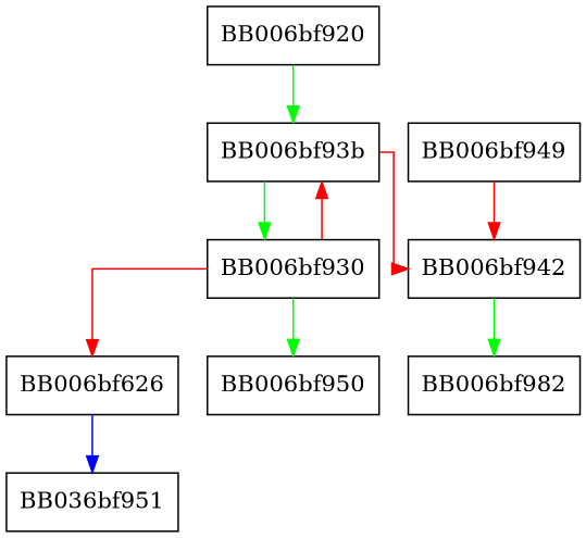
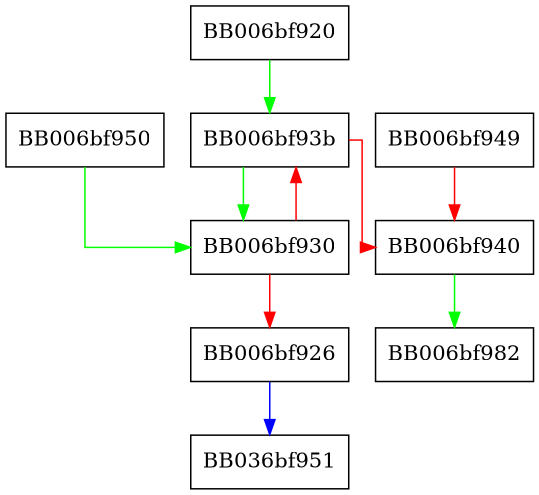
  digraph {
    splines=ortho
    node [shape=box]
    edge [color=green]
    BB006bf920
    BB006bf93b
    BB006bf930
-   BB006bf940 [label=BB006bf942]
+   BB006bf940
    n5 [label=BB036bf951]
-   BB006bf926 [label=BB006bf626]
+   BB006bf926
    BB006bf950
    n8 [label=BB006bf982]
    BB006bf949
    BB006bf920 -> BB006bf93b
    BB006bf93b -> BB006bf930
    BB006bf93b -> BB006bf940 [color=red]
    BB006bf930 -> BB006bf93b [color=red]
    BB006bf930 -> BB006bf926 [color=red]
-   BB006bf930 -> BB006bf950
+   BB006bf950 -> BB006bf930
    BB006bf940 -> n8
    BB006bf926 -> n5 [color=blue]
    BB006bf949 -> BB006bf940 [color=red]
  }
